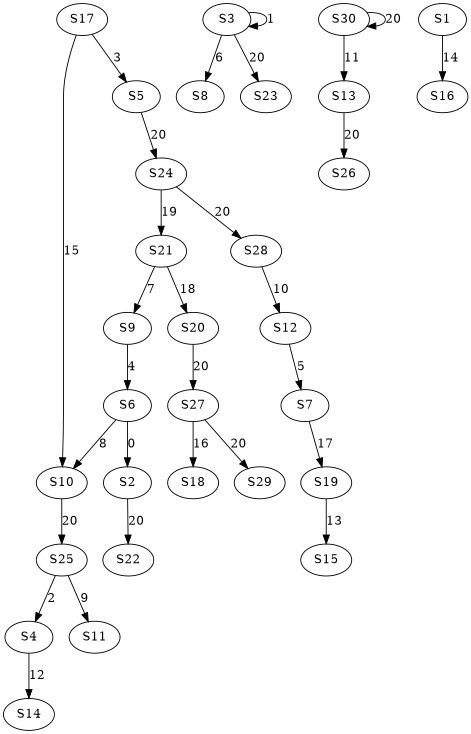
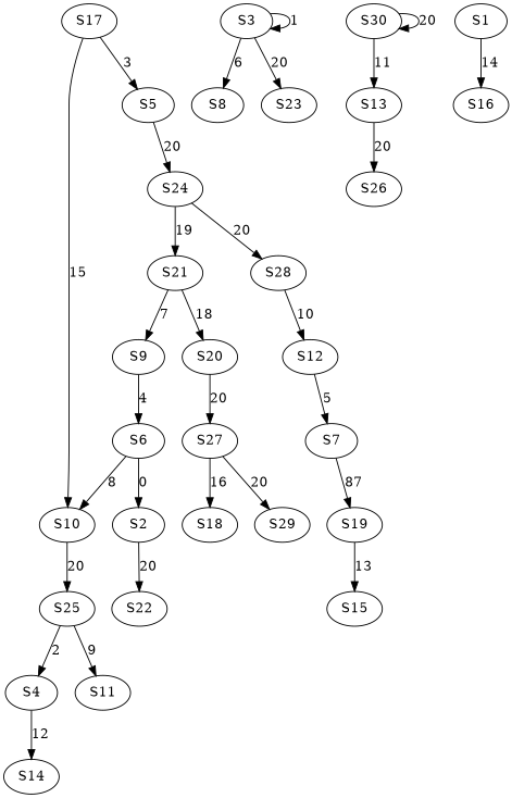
  strict digraph {
    S6
    S2
    S10
    S22
    S25
    S3
    S8
    S23
    S4
    S11
    S14
    S17
    S5
    S24
    S21
    S28
    S9
    S12
    S7
    S19
    S15
    S20
    S27
    S30
    S13
    S26
    S1
    S16
    S18
    S29
    S6 -> S2 [label=0]
    S6 -> S10 [label=8]
    S2 -> S22 [label=20]
    S10 -> S25 [label=20]
    S25 -> S4 [label=2]
    S25 -> S11 [label=9]
    S3 -> S3 [label=1]
    S3 -> S8 [label=6]
    S3 -> S23 [label=20]
    S4 -> S14 [label=12]
    S17 -> S10 [label=15]
    S17 -> S5 [label=3]
    S5 -> S24 [label=20]
    S24 -> S21 [label=19]
    S24 -> S28 [label=20]
    S21 -> S9 [label=7]
    S21 -> S20 [label=18]
    S28 -> S12 [label=10]
    S9 -> S6 [label=4]
    S12 -> S7 [label=5]
-   S7 -> S19 [label=17]
+   S7 -> S19 [label=87]
    S19 -> S15 [label=13]
    S20 -> S27 [label=20]
    S27 -> S18 [label=16]
    S27 -> S29 [label=20]
    S30 -> S30 [label=20]
    S30 -> S13 [label=11]
    S13 -> S26 [label=20]
    S1 -> S16 [label=14]
  }
